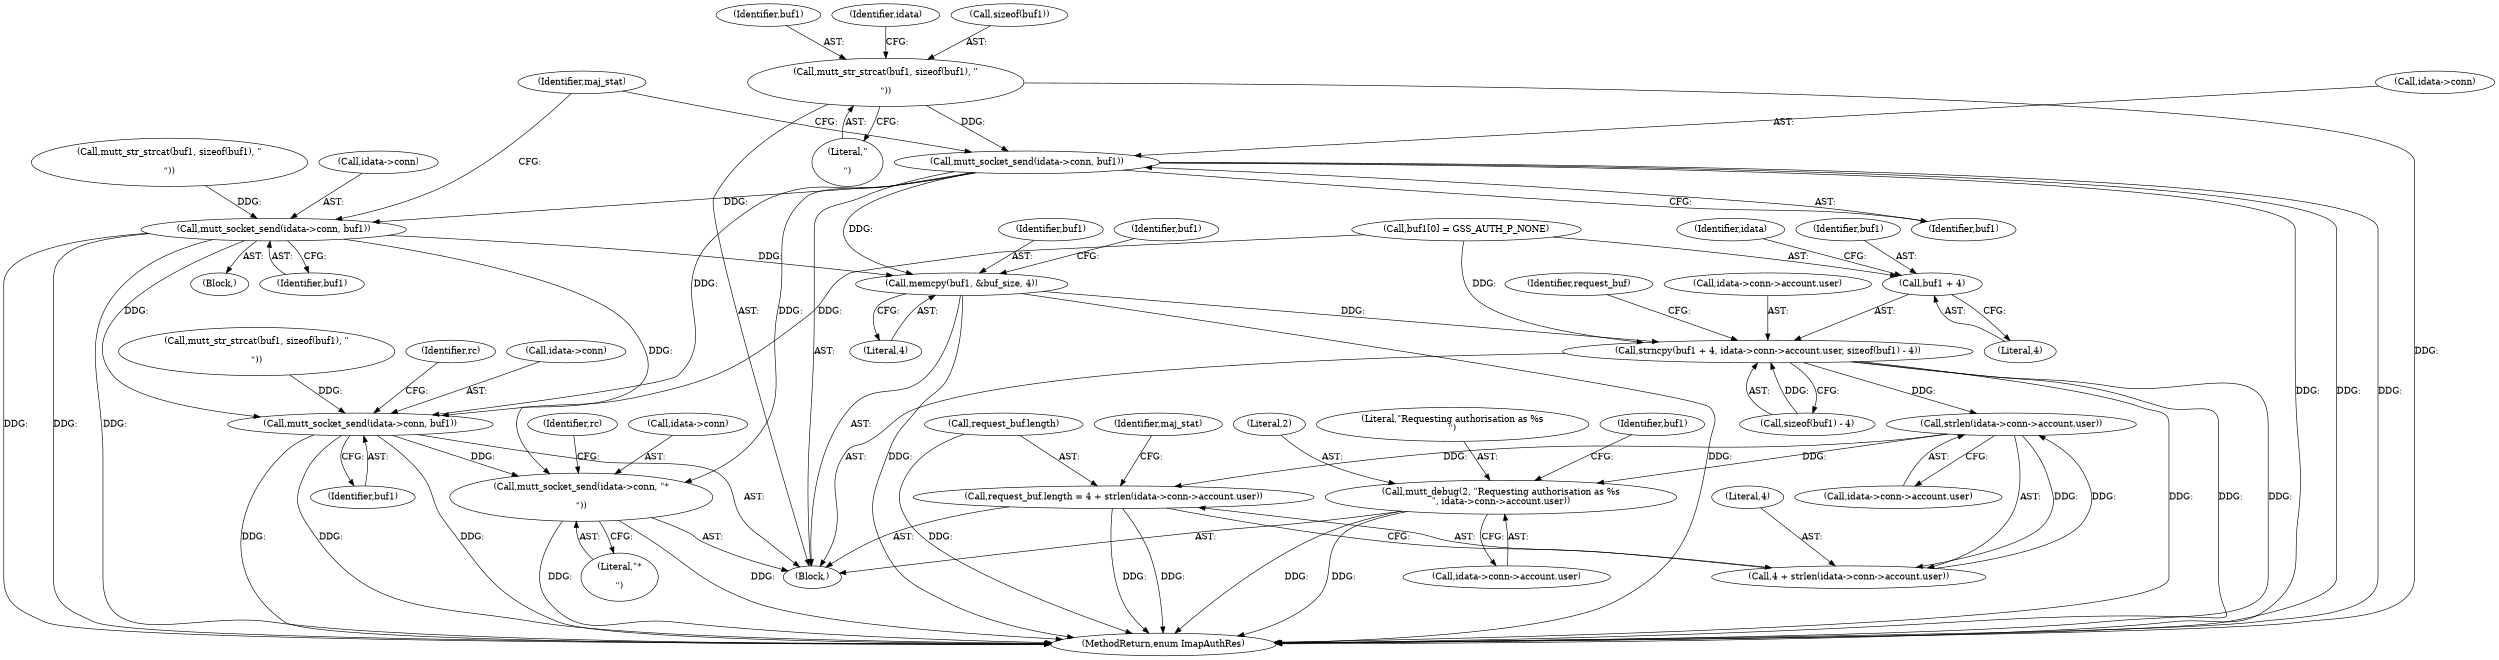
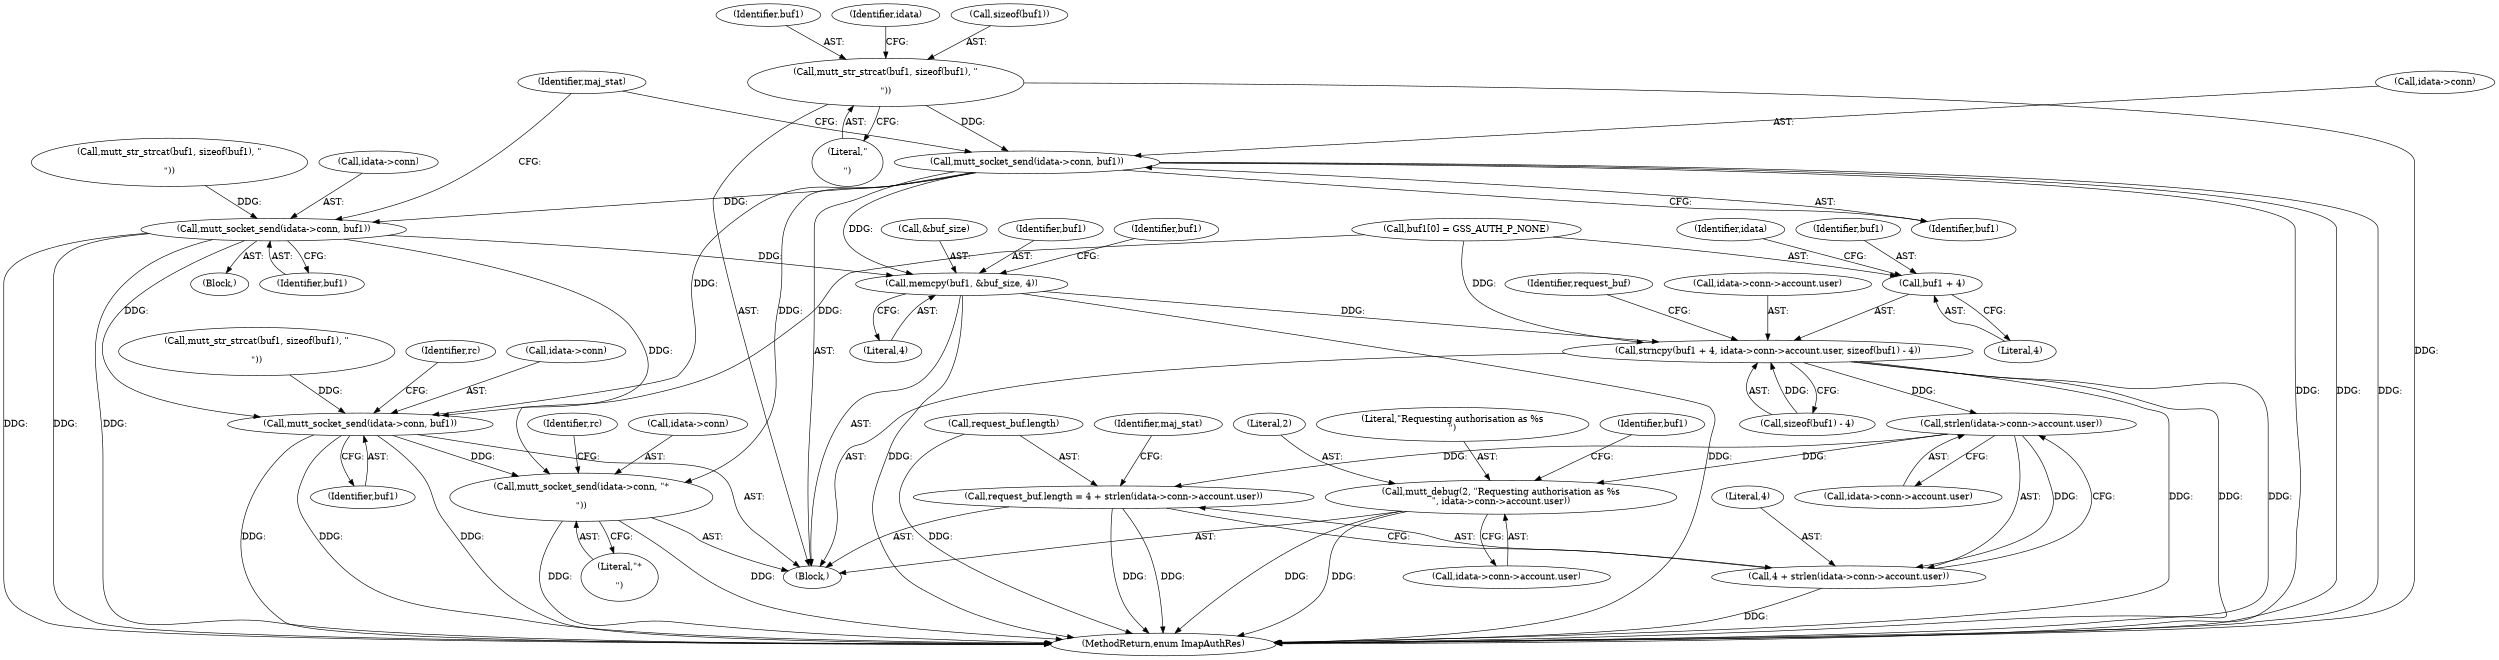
  digraph {
    n1 [label="(Call,mutt_socket_send(idata->conn, buf1))"]
    n2 [label="(Call,mutt_socket_send(idata->conn, buf1))"]
    n3 [label="(Call,memcpy(buf1, &buf_size, 4))"]
    n4 [label="(Call,mutt_socket_send(idata->conn, buf1))"]
    n5 [label="(Call,mutt_socket_send(idata->conn, \"*\r\n\"))"]
    n6 [label="(Block,)"]
    n7 [label="(Identifier,buf1)"]
    n8 [label="(MethodReturn,enum ImapAuthRes)"]
    n9 [label="(Block,)"]
    n10 [label="(Identifier,buf1)"]
    n11 [label="(Call,strncpy(buf1 + 4, idata->conn->account.user, sizeof(buf1) - 4))"]
    n12 [label="(Literal,4)"]
    n13 [label="(Identifier,buf1)"]
    n14 [label="(Literal,\"*\r\n\")"]
    n15 [label="(Call,mutt_str_strcat(buf1, sizeof(buf1), \"\r\n\"))"]
    n16 [label="(Literal,\"\r\n\")"]
    n17 [label="(Call,strlen(idata->conn->account.user))"]
    n18 [label="(Call,sizeof(buf1) - 4)"]
    n19 [label="(Call,buf1 + 4)"]
    n20 [label="(Literal,4)"]
    n21 [label="(Call,request_buf.length = 4 + strlen(idata->conn->account.user))"]
    n22 [label="(Call,4 + strlen(idata->conn->account.user))"]
    n23 [label="(Call,mutt_debug(2, \"Requesting authorisation as %s\n\", idata->conn->account.user))"]
    n24 [label="(Call,idata->conn->account.user)"]
    n25 [label="(Call,idata->conn->account.user)"]
    n26 [label="(Call,request_buf.length)"]
    n27 [label="(Literal,4)"]
    n28 [label="(Identifier,buf1)"]
    n29 [label="(Identifier,buf1)"]
    n30 [label="(Identifier,maj_stat)"]
    n31 [label="(Identifier,buf1)"]
    n32 [label="(Identifier,idata)"]
    n33 [label="(Call,mutt_str_strcat(buf1, sizeof(buf1), \"\r\n\"))"]
    n34 [label="(Call,mutt_str_strcat(buf1, sizeof(buf1), \"\r\n\"))"]
    n35 [label="(Identifier,idata)"]
    n36 [label="(Call,idata->conn)"]
    n37 [label="(Identifier,buf1)"]
    n38 [label="(Identifier,rc)"]
    n39 [label="(Literal,2)"]
    n40 [label="(Identifier,rc)"]
    n41 [label="(Identifier,buf1)"]
    n42 [label="(Call,idata->conn)"]
    n43 [label="(Call,idata->conn->account.user)"]
+   n44 [label="(Call,&buf_size)"]
    n45 [label="(Call,idata->conn)"]
    n46 [label="(Call,idata->conn)"]
    n47 [label="(Call,buf1[0] = GSS_AUTH_P_NONE)"]
    n48 [label="(Identifier,maj_stat)"]
    n49 [label="(Identifier,request_buf)"]
    n50 [label="(Call,sizeof(buf1))"]
    n51 [label="(Literal,\"Requesting authorisation as %s\n\")"]
    n1 -> n2 [label="DDG: "]
    n1 -> n3 [label="DDG: "]
    n1 -> n4 [label="DDG: "]
    n1 -> n5 [label="DDG: "]
    n1 -> n6 [label="AST: "]
    n1 -> n7 [label="CFG: "]
    n1 -> n8 [label="DDG: "]
    n1 -> n8 [label="DDG: "]
    n1 -> n8 [label="DDG: "]
    n2 -> n3 [label="DDG: "]
    n2 -> n4 [label="DDG: "]
    n2 -> n5 [label="DDG: "]
    n2 -> n8 [label="DDG: "]
    n2 -> n8 [label="DDG: "]
    n2 -> n8 [label="DDG: "]
    n2 -> n9 [label="AST: "]
    n2 -> n10 [label="CFG: "]
    n3 -> n6 [label="AST: "]
    n3 -> n8 [label="DDG: "]
    n3 -> n8 [label="DDG: "]
    n3 -> n11 [label="DDG: "]
    n3 -> n12 [label="CFG: "]
    n4 -> n5 [label="DDG: "]
    n4 -> n6 [label="AST: "]
    n4 -> n8 [label="DDG: "]
    n4 -> n8 [label="DDG: "]
    n4 -> n8 [label="DDG: "]
    n4 -> n13 [label="CFG: "]
    n5 -> n6 [label="AST: "]
    n5 -> n8 [label="DDG: "]
    n5 -> n8 [label="DDG: "]
    n5 -> n14 [label="CFG: "]
    n7 -> n1 [label="AST: "]
    n10 -> n2 [label="AST: "]
    n11 -> n6 [label="AST: "]
    n11 -> n8 [label="DDG: "]
    n11 -> n8 [label="DDG: "]
    n11 -> n8 [label="DDG: "]
    n11 -> n17 [label="DDG: "]
    n11 -> n18 [label="CFG: "]
    n12 -> n3 [label="AST: "]
    n13 -> n4 [label="AST: "]
    n14 -> n5 [label="AST: "]
    n15 -> n1 [label="DDG: "]
    n15 -> n6 [label="AST: "]
    n15 -> n8 [label="DDG: "]
    n15 -> n16 [label="CFG: "]
    n16 -> n15 [label="AST: "]
    n17 -> n21 [label="DDG: "]
    n17 -> n22 [label="AST: "]
    n17 -> n22 [label="DDG: "]
    n17 -> n23 [label="DDG: "]
    n17 -> n24 [label="CFG: "]
    n18 -> n11 [label="AST: "]
    n18 -> n11 [label="DDG: "]
    n19 -> n11 [label="AST: "]
    n19 -> n20 [label="CFG: "]
    n20 -> n19 [label="AST: "]
    n21 -> n6 [label="AST: "]
    n21 -> n8 [label="DDG: "]
    n21 -> n8 [label="DDG: "]
    n21 -> n22 [label="CFG: "]
-   n22 -> n17 [label="DDG: "]
+   n22 -> n8 [label="DDG: "]
+   n22 -> n17 [label="CFG: "]
    n22 -> n21 [label="AST: "]
    n23 -> n6 [label="AST: "]
    n23 -> n8 [label="DDG: "]
    n23 -> n8 [label="DDG: "]
    n23 -> n25 [label="CFG: "]
    n24 -> n17 [label="AST: "]
    n25 -> n23 [label="AST: "]
    n26 -> n8 [label="DDG: "]
    n26 -> n21 [label="AST: "]
    n27 -> n22 [label="AST: "]
    n28 -> n15 [label="AST: "]
    n29 -> n23 [label="CFG: "]
    n30 -> n21 [label="CFG: "]
    n31 -> n3 [label="AST: "]
    n32 -> n19 [label="CFG: "]
    n33 -> n2 [label="DDG: "]
    n34 -> n4 [label="DDG: "]
    n35 -> n15 [label="CFG: "]
    n36 -> n1 [label="AST: "]
    n37 -> n3 [label="CFG: "]
    n38 -> n4 [label="CFG: "]
    n39 -> n23 [label="AST: "]
    n40 -> n5 [label="CFG: "]
    n41 -> n19 [label="AST: "]
    n42 -> n5 [label="AST: "]
    n43 -> n11 [label="AST: "]
+   n44 -> n3 [label="AST: "]
    n45 -> n2 [label="AST: "]
    n46 -> n4 [label="AST: "]
    n47 -> n4 [label="DDG: "]
    n47 -> n11 [label="DDG: "]
    n47 -> n19 [label="AST: "]
    n48 -> n1 [label="CFG: "]
    n48 -> n2 [label="CFG: "]
    n49 -> n11 [label="CFG: "]
    n50 -> n15 [label="AST: "]
    n51 -> n23 [label="AST: "]
  }
